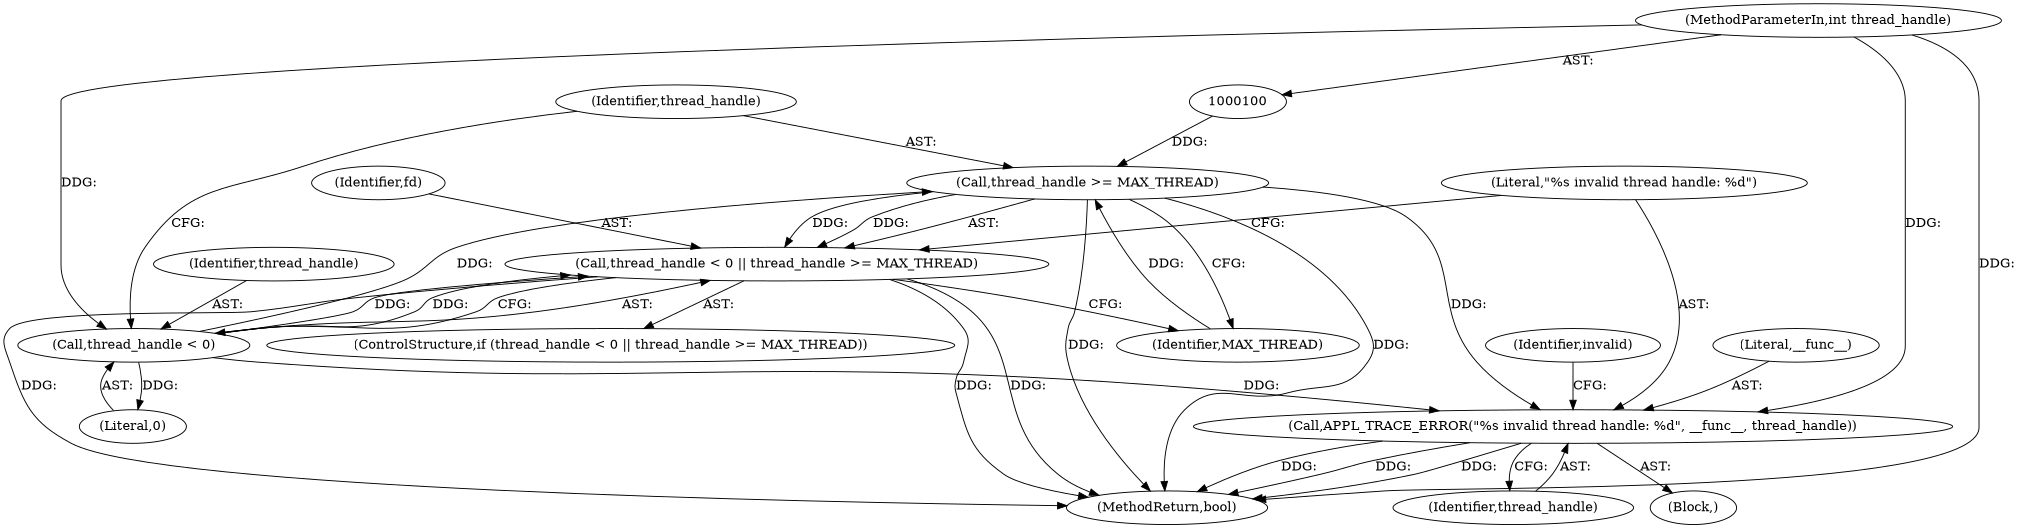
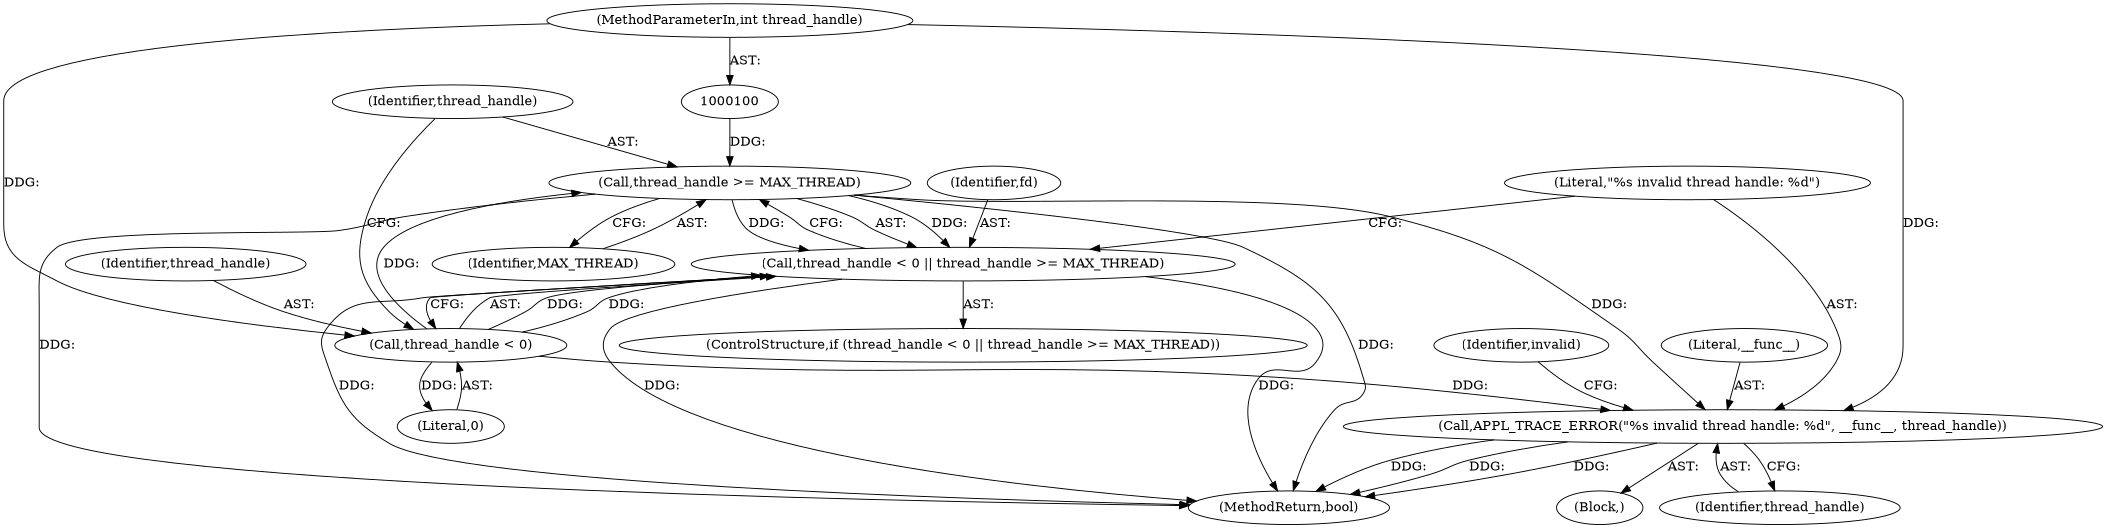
  digraph {
    n1 [label="(Call,thread_handle >= MAX_THREAD)"]
    n2 [label="(Call,thread_handle < 0 || thread_handle >= MAX_THREAD)"]
    n3 [label="(Call,APPL_TRACE_ERROR(\"%s invalid thread handle: %d\", __func__, thread_handle))"]
    n4 [label="(MethodReturn,bool)"]
    n5 [label="(Identifier,MAX_THREAD)"]
    n6 [label="(Call,thread_handle < 0)"]
    n7 [label="(ControlStructure,if (thread_handle < 0 || thread_handle >= MAX_THREAD))"]
    n8 [label="(Identifier,thread_handle)"]
    n9 [label="(Block,)"]
    n10 [label="(Literal,0)"]
    n11 [label="(MethodParameterIn,int thread_handle)"]
    1000100
    n13 [label="(Identifier,invalid)"]
    n14 [label="(Literal,\"%s invalid thread handle: %d\")"]
    n15 [label="(Literal,__func__)"]
    n16 [label="(Identifier,thread_handle)"]
    n17 [label="(Identifier,fd)"]
    n18 [label="(Identifier,thread_handle)"]
    n1 -> n2 [label="AST: "]
    n1 -> n2 [label="DDG: "]
    n1 -> n2 [label="DDG: "]
    n1 -> n3 [label="DDG: "]
    n1 -> n4 [label="DDG: "]
    n1 -> n4 [label="DDG: "]
    n1 -> n5 [label="CFG: "]
-   n2 -> n5 [label="CFG: "]
+   n2 -> n1 [label="CFG: "]
    n2 -> n4 [label="DDG: "]
    n2 -> n4 [label="DDG: "]
    n2 -> n4 [label="DDG: "]
    n2 -> n6 [label="CFG: "]
    n2 -> n7 [label="AST: "]
    n3 -> n4 [label="DDG: "]
    n3 -> n4 [label="DDG: "]
    n3 -> n4 [label="DDG: "]
    n3 -> n8 [label="CFG: "]
    n3 -> n9 [label="AST: "]
-   n5 -> n1 [label="DDG: "]
+   n5 -> n1 [label="AST: "]
    n6 -> n1 [label="DDG: "]
    n6 -> n2 [label="AST: "]
    n6 -> n2 [label="DDG: "]
    n6 -> n2 [label="DDG: "]
    n6 -> n3 [label="DDG: "]
    n6 -> n10 [label="DDG: "]
    n8 -> n3 [label="AST: "]
    n10 -> n6 [label="AST: "]
    n11 -> n3 [label="DDG: "]
-   n11 -> n4 [label="DDG: "]
    n11 -> n6 [label="DDG: "]
    n11 -> 1000100 [label="AST: "]
    1000100 -> n1 [label="DDG: "]
    n13 -> n3 [label="CFG: "]
    n14 -> n2 [label="CFG: "]
    n14 -> n3 [label="AST: "]
    n15 -> n3 [label="AST: "]
    n16 -> n6 [label="AST: "]
    n17 -> n2 [label="AST: "]
    n18 -> n1 [label="AST: "]
    n18 -> n6 [label="CFG: "]
  }
